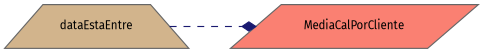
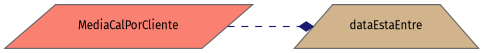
  digraph {
    rankdir=LR
    fontname="Fira Sans"
    node [color=gray40 fontname="Fira Sans" fontsize=10 style=filled]
    n1 [fillcolor=salmon fontcolor=black height=0.2 label=MediaCalPorCliente shape=parallelogram width=0.4]
    n2 [fillcolor=tan height=0.2 label=dataEstaEntre shape=trapezium width=0.4]
-   n2 -> n1 [color=midnightblue fontname="Fira Sans" fontsize=10 labelfontname=Helvetica labelfontsize=10 style=dashed arrowhead=diamond]
+   n1 -> n2 [color=midnightblue fontname="Fira Sans" fontsize=10 labelfontname=Helvetica labelfontsize=10 style=dashed arrowhead=diamond]
  }
